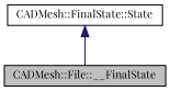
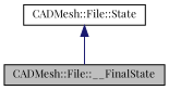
  digraph {
    fontname="Playfair Display"
    node [color=black fontname="Playfair Display" fontsize=10 shape=record style=filled]
    n1 [fillcolor=grey75 fontcolor=black height=0.2 label="CADMesh::File::__FinalState" width=0.4]
-   n2 [fillcolor=white height=0.2 label="CADMesh::FinalState::State" width=0.4]
+   n2 [fillcolor=white height=0.2 label="CADMesh::File::State" width=0.4]
    n2 -> n1 [color=midnightblue dir=back fontname="Playfair Display" fontsize=10 labelfontname=Helvetica labelfontsize=10 style=solid]
  }
